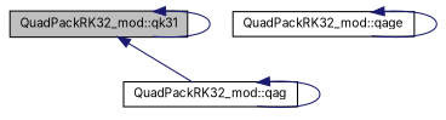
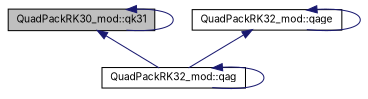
  digraph {
    fontname=Inter
    rankdir=TB
    node [color=black fillcolor=white fontname=Inter fontsize=10 shape=record style=filled]
    edge [color=midnightblue dir=back fontname=Inter fontsize=10 labelfontname=Helvetica labelfontsize=10 style=solid]
-   n1 [fillcolor=grey75 fontcolor=black height=0.2 label="QuadPackRK32_mod::qk31" width=0.4]
+   n1 [fillcolor=grey75 fontcolor=black height=0.2 label="QuadPackRK30_mod::qk31" width=0.4]
    n2 [height=0.2 label="QuadPackRK32_mod::qag" width=0.4]
    n3 [height=0.2 label="QuadPackRK32_mod::qage" width=0.4]
    n1 -> n1
    n1 -> n2
    n2 -> n2
+   n3 -> n2
    n3 -> n3
  }
